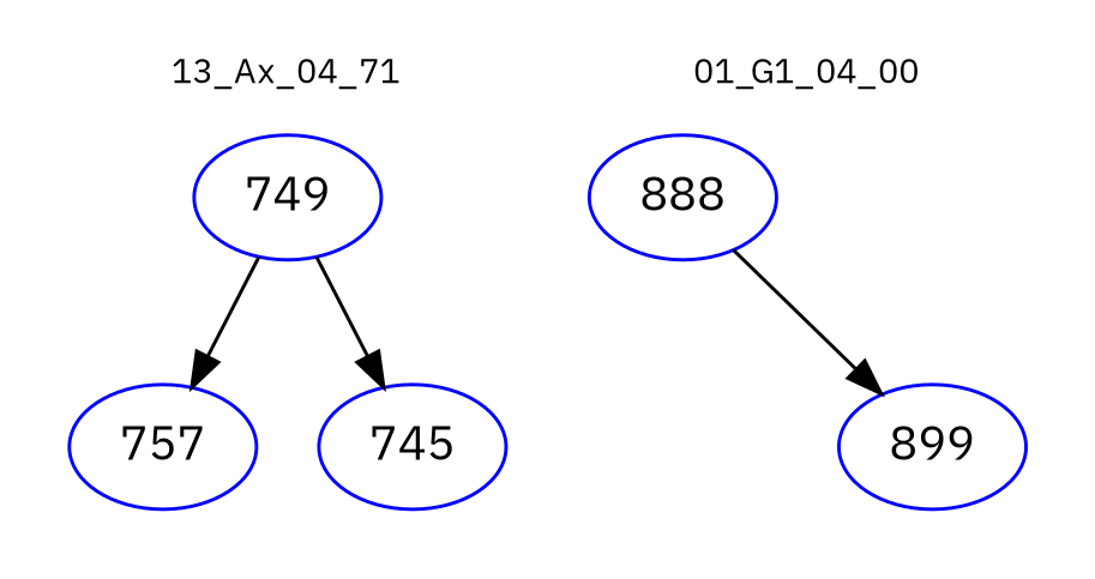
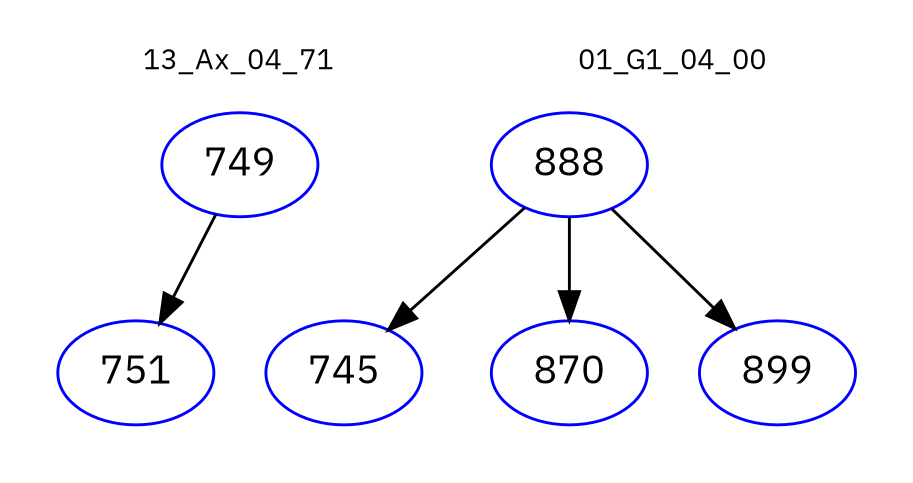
  digraph {
    fontname="IBM Plex Sans"
    node [color=blue fontname="IBM Plex Sans"]
    edge [color=black fontname="IBM Plex Sans"]
    n1 [label=749]
    n2 [label=745]
-   n3 [label=757]
+   n3 [label=751]
    n4 [label=888]
+   n5 [label=870]
    n6 [label=899]
    subgraph cluster_1 {
      color=white
      fontsize=10
      label="13_Ax_04_71"
      n1
      n2
      n3
    }
    subgraph cluster_2 {
      color=white
      fontsize=10
      label="01_G1_04_00"
      n4
+     n5
      n6
    }
-   n1 -> n2
+   n4 -> n2
    n1 -> n3
+   n4 -> n5
    n4 -> n6
  }
